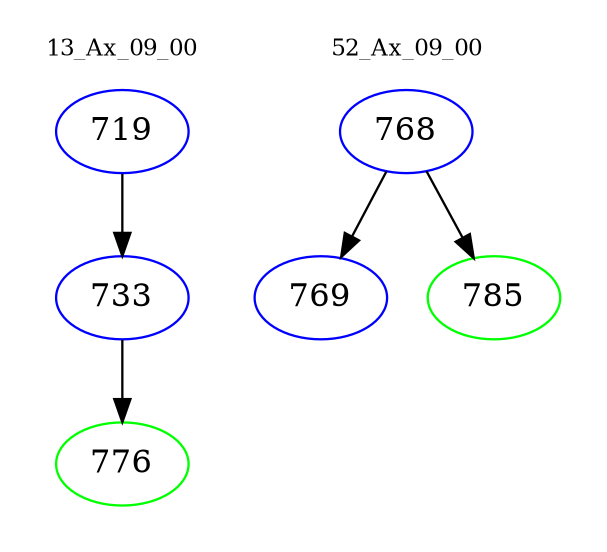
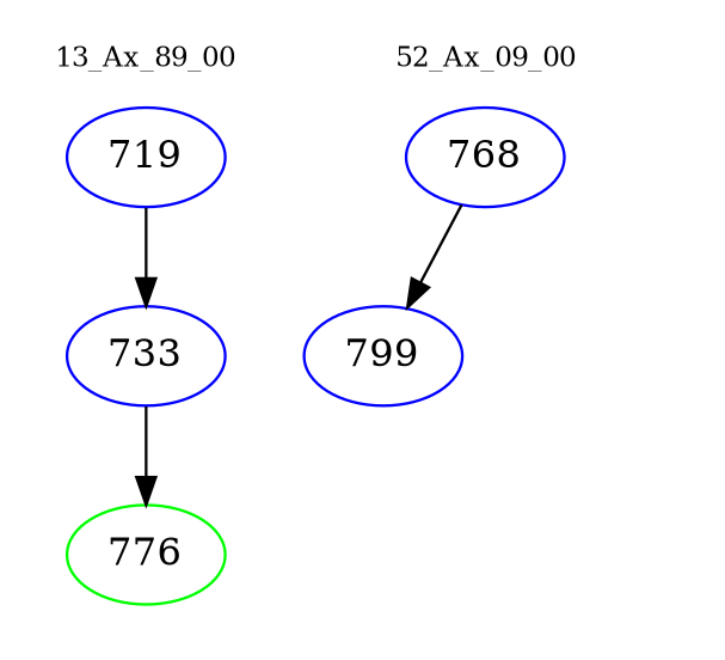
  digraph {
    node [color=blue]
    edge [color=black]
    n1 [label=733]
    n2 [label=719]
    n3 [color=green label=776]
    n4 [label=768]
-   n5 [label=769]
-   n6 [color=green label=785]
+   n5 [label=799]
    subgraph cluster_1 {
      color=white
      fontsize=10
-     label="13_Ax_09_00"
+     label="13_Ax_89_00"
      n1
      n2
      n3
    }
    subgraph cluster_2 {
      color=white
      fontsize=10
      label="52_Ax_09_00"
      n4
      n5
-     n6
    }
    n1 -> n3
    n2 -> n1
    n4 -> n5
-   n4 -> n6
  }
